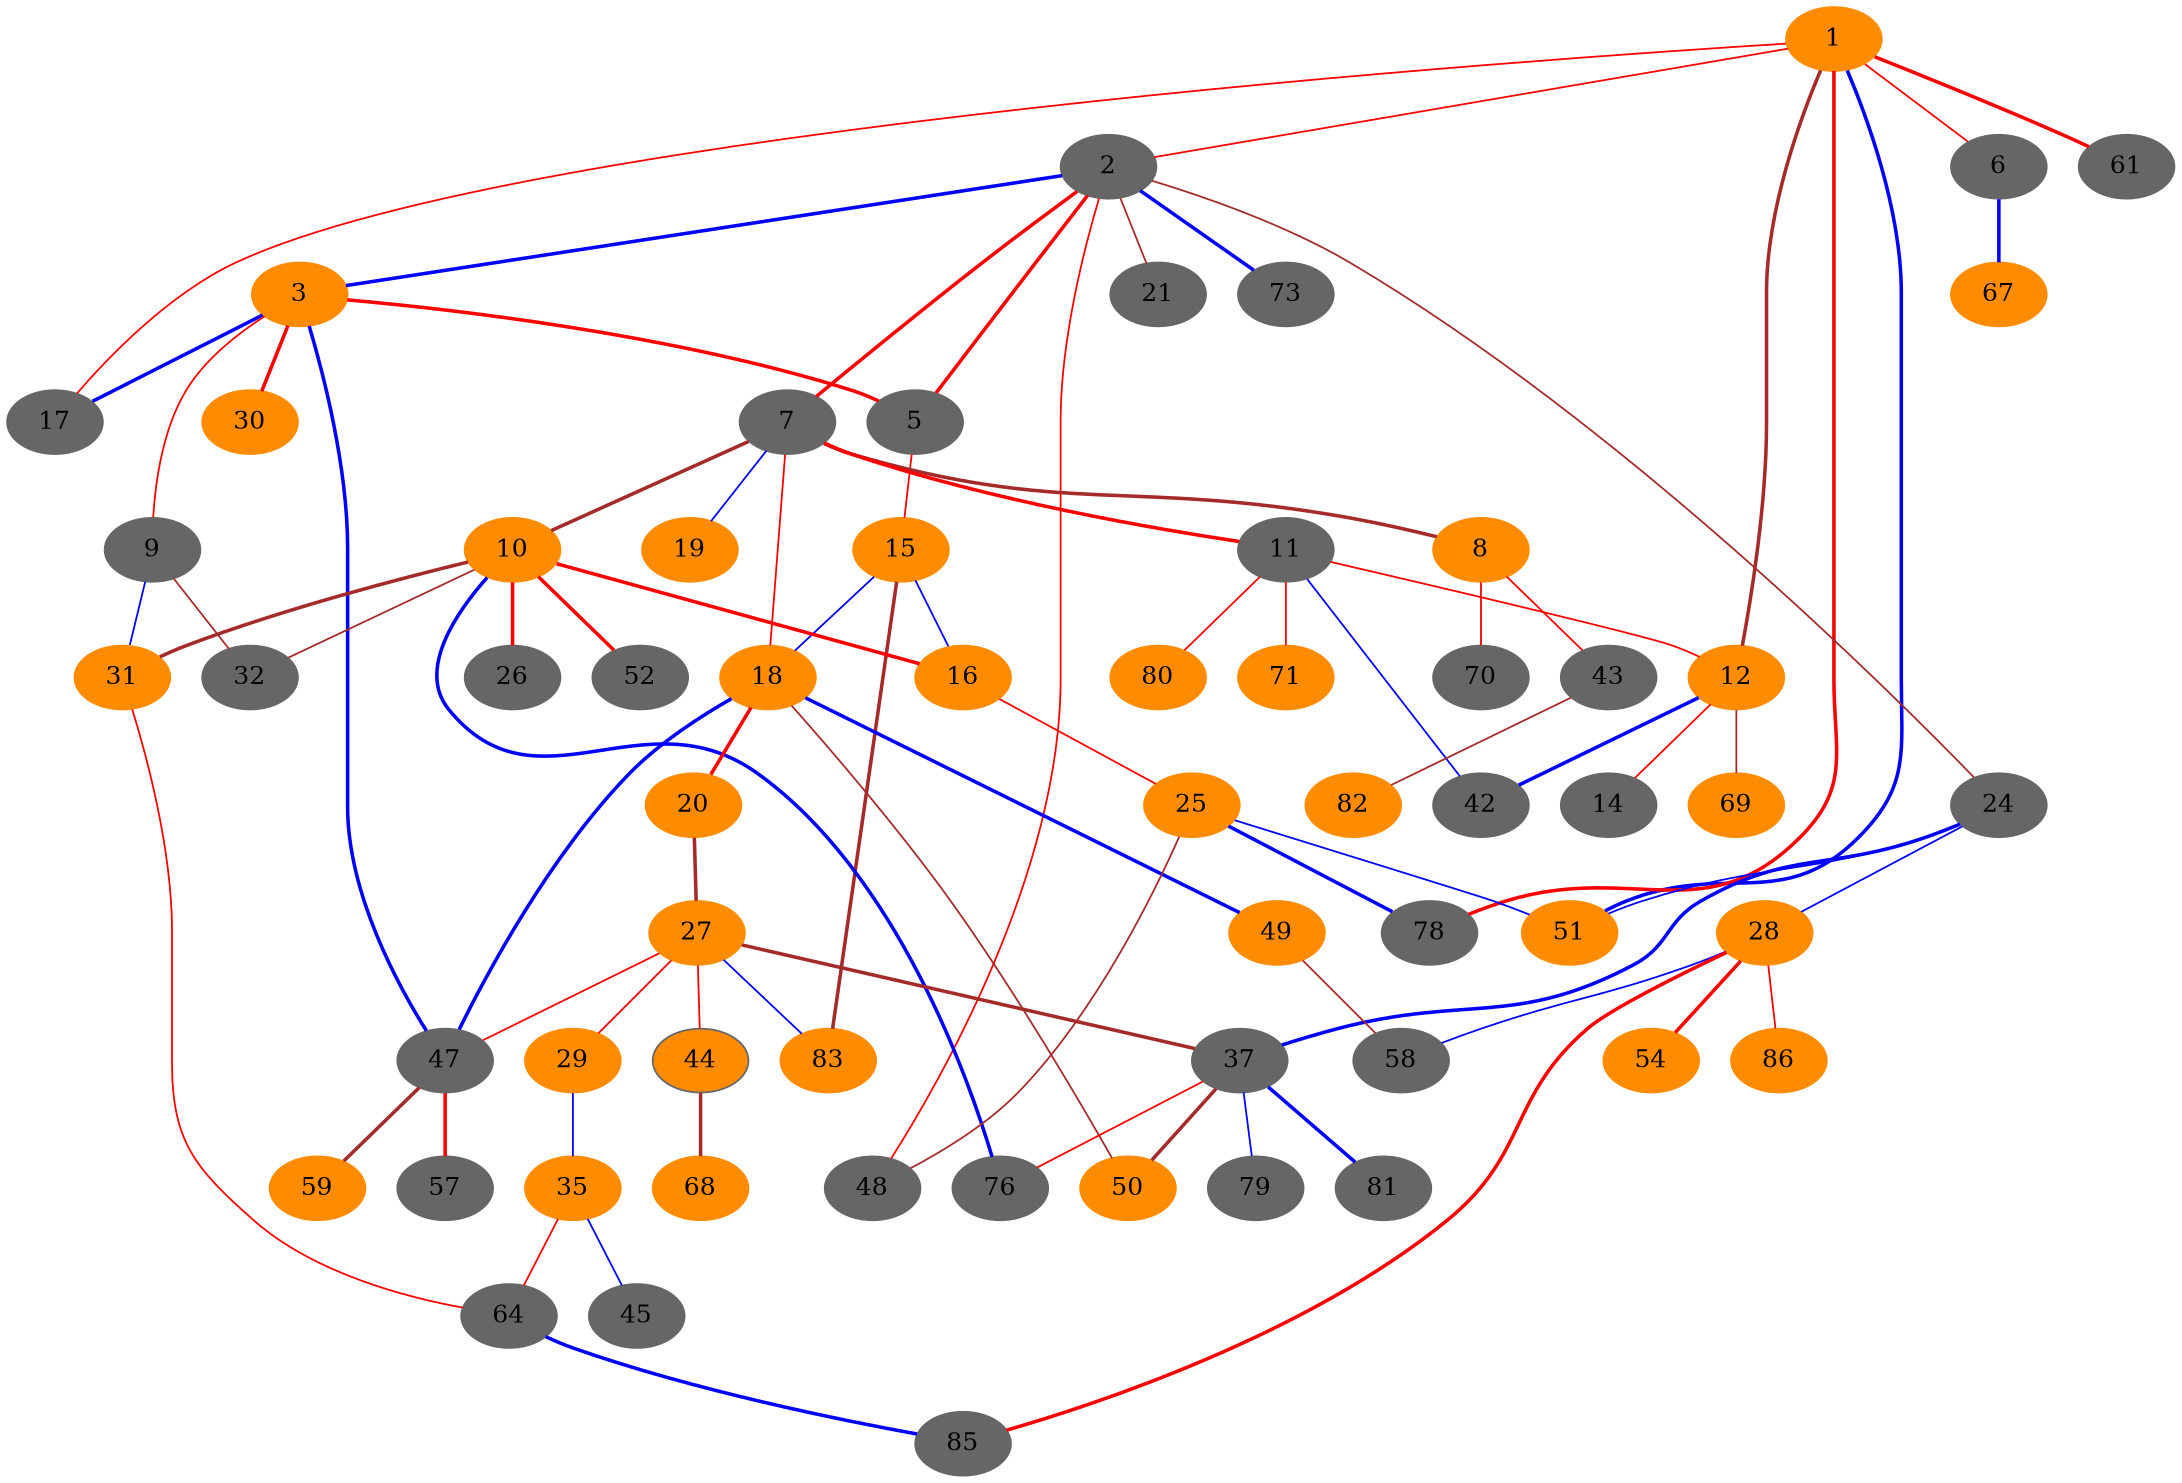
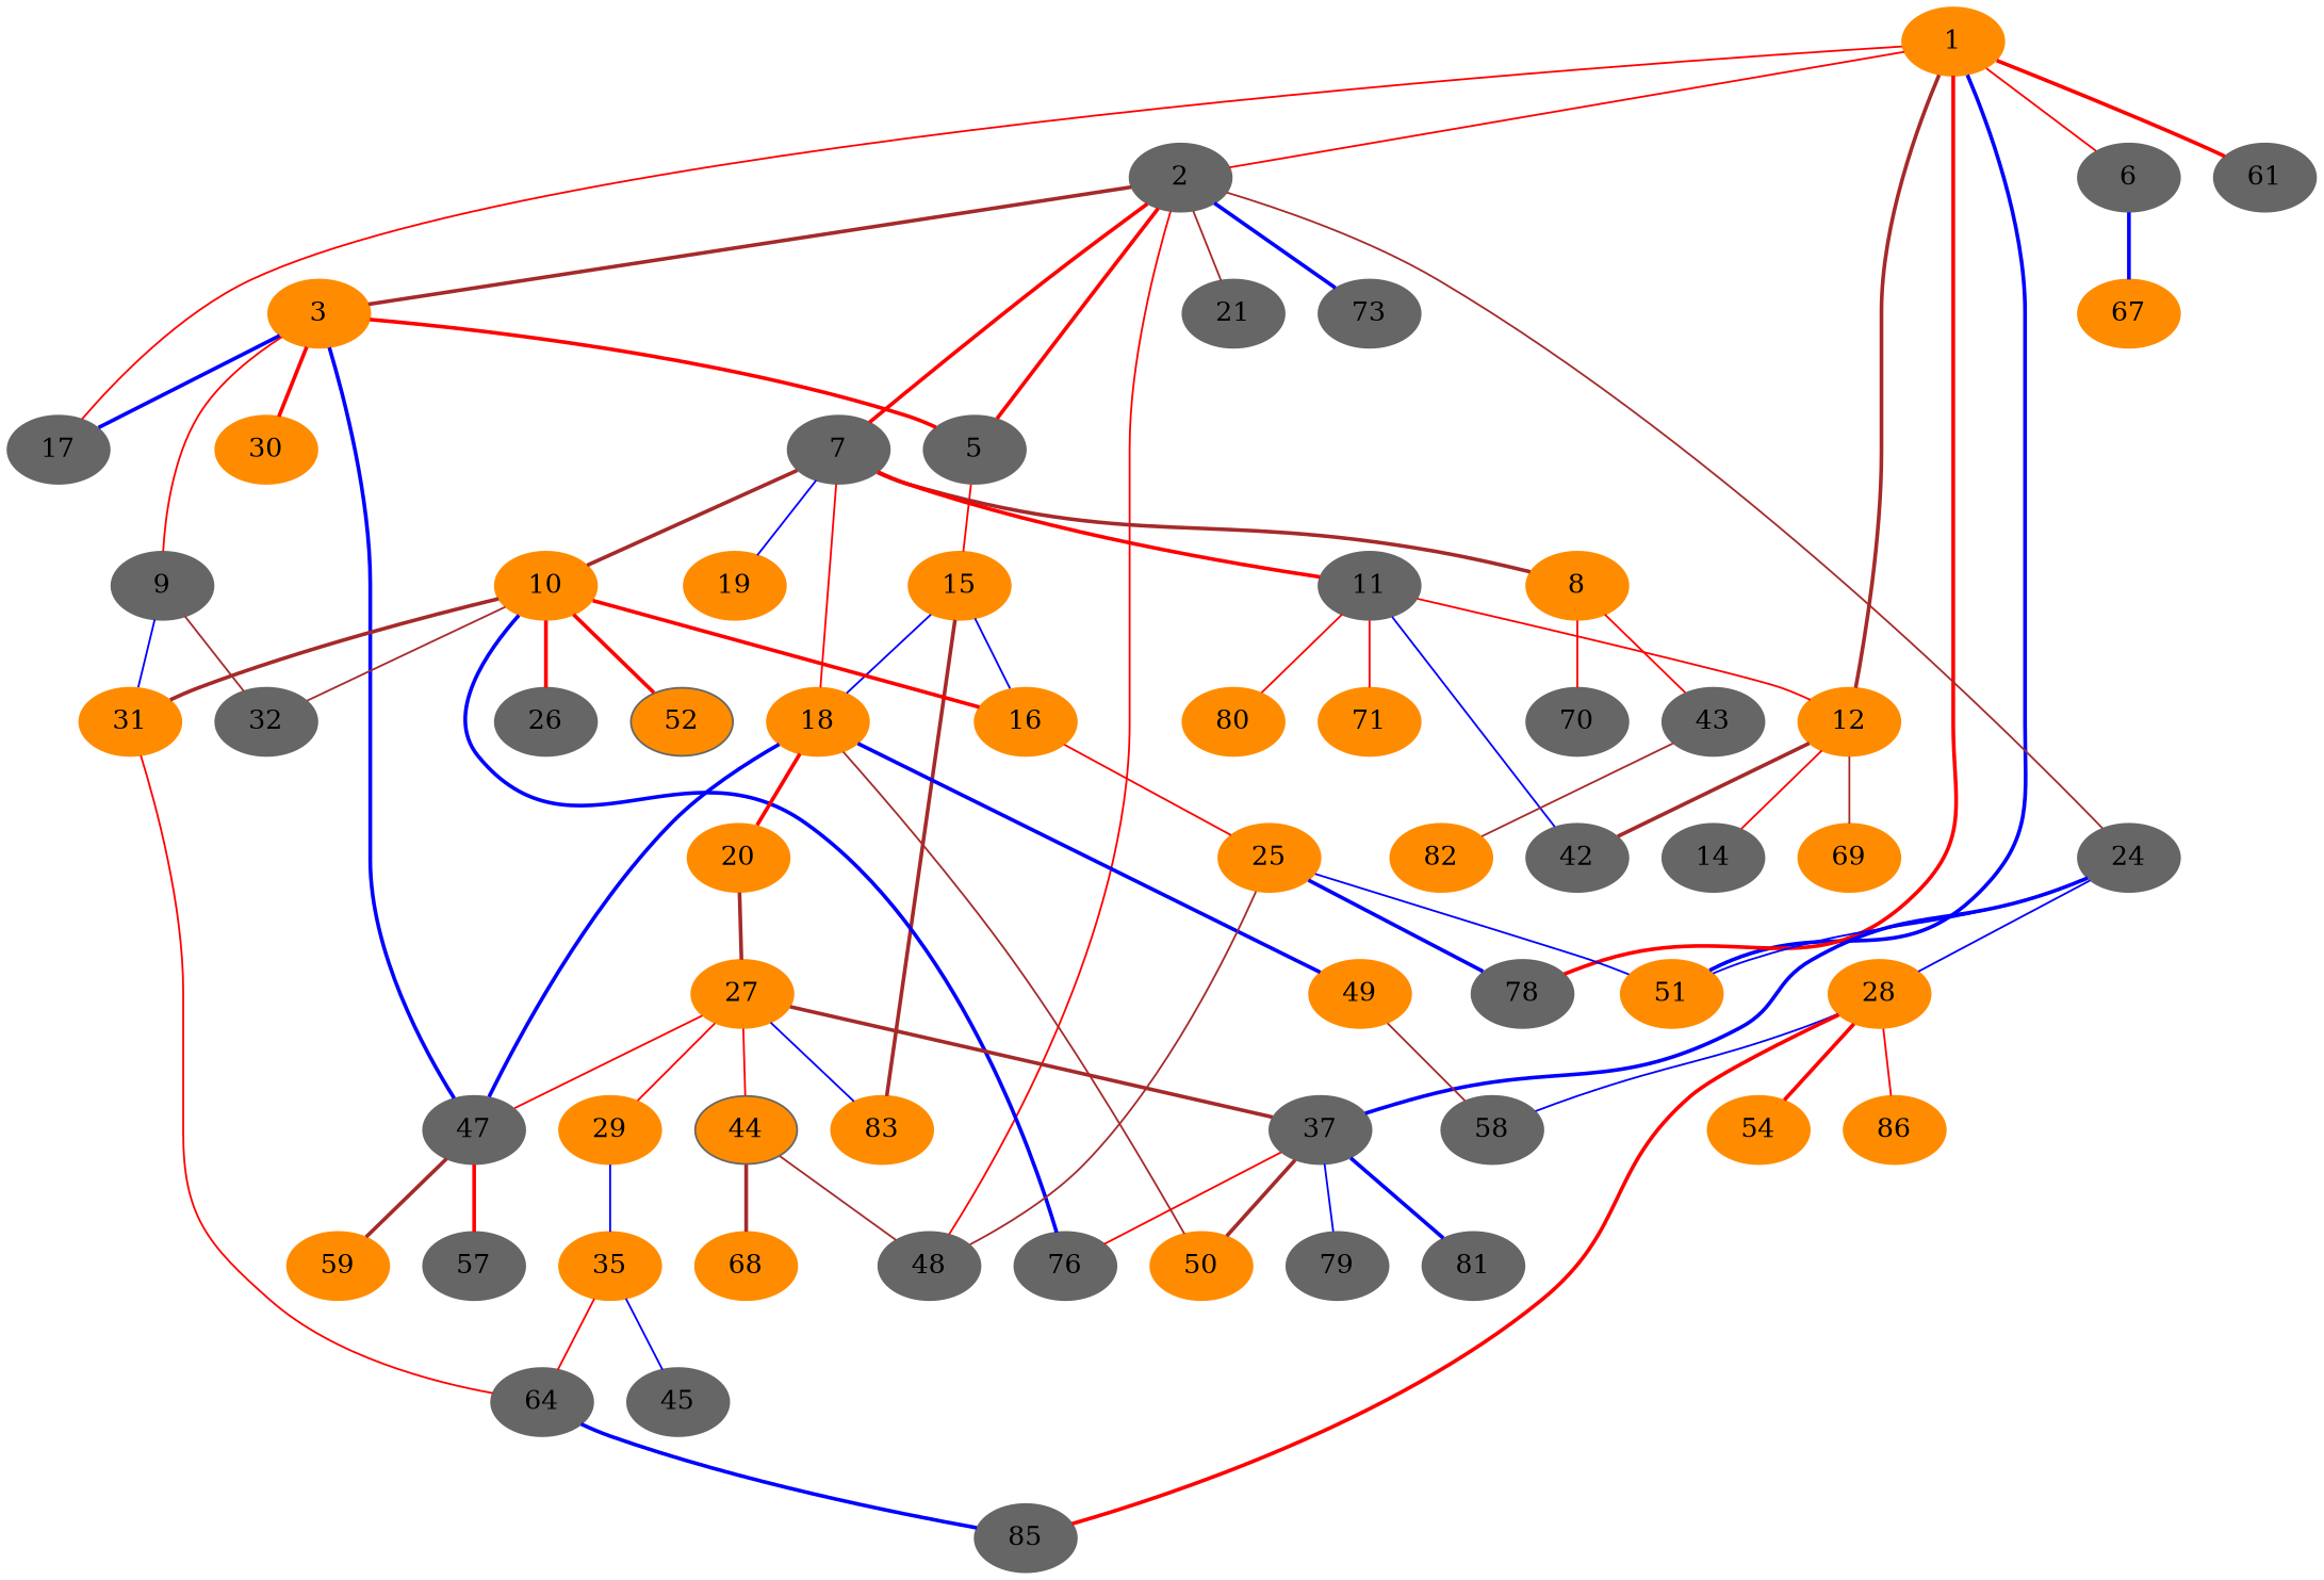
  graph {
    fontname="DejaVu Serif"
    node [color=gray40 fontname="DejaVu Serif" style=filled]
    edge [color=red fontname="DejaVu Serif" style=solid]
    1 [color=darkorange super="+66"]
    2 [super="+23"]
    6 [super="+38"]
    12 [color=darkorange super="+56"]
    17
    51 [color=darkorange super="+77"]
    61
    78
    3 [color=darkorange super="+4"]
    5 [super="+74"]
    7
    21
    24 [super="+40"]
    48 [super="+84"]
    73
    67 [color=darkorange]
    42 [super="+91"]
    14
    69 [color=darkorange]
    9 [super="+34"]
    30 [color=darkorange]
    47 [super="+63"]
    15 [color=darkorange]
    8 [color=darkorange super="+13"]
    10 [color=darkorange super="+22"]
    11 [super="+60"]
    18 [color=darkorange super="+65"]
    19 [color=darkorange]
    28 [color=darkorange super="+55"]
    37 [super="+53"]
    31 [color=darkorange super="+46"]
    32 [super="+62"]
    57
    59 [color=darkorange super="+75"]
    16 [color=darkorange super="+87"]
    83 [color=darkorange]
    43 [super="+72"]
    70
    26 [super="+36"]
-   52
+   52 [fillcolor=darkorange]
    76 [super="+89"]
    71 [color=darkorange]
    80 [color=darkorange]
    20 [color=darkorange]
    49 [color=darkorange]
    50 [color=darkorange]
    82 [color=darkorange]
    64
    25 [color=darkorange super="+90"]
    27 [color=darkorange super="+33"]
    58
    29 [color=darkorange super="+41"]
    44 [fillcolor=darkorange]
    54 [color=darkorange]
    85
    86 [color=darkorange]
    79
    81 [super="+88"]
    35 [color=darkorange super="+39"]
    68 [color=darkorange]
    45
    1 -- 2
    1 -- 6
    1 -- 12 [color=brown style=bold]
    1 -- 17
    1 -- 51 [color=blue style=bold]
    1 -- 61 [style=bold]
    1 -- 78 [style=bold]
-   2 -- 3 [color=blue style=bold]
+   2 -- 3 [color=brown style=bold]
    2 -- 5 [style=bold]
    2 -- 7 [style=bold]
    2 -- 21 [color=brown]
    2 -- 24 [color=brown]
    2 -- 48
    2 -- 73 [color=blue style=bold]
    6 -- 67 [color=blue style=bold]
-   12 -- 42 [color=blue style=bold]
+   12 -- 42 [color=brown style=bold]
    12 -- 14
    12 -- 69 [color=brown]
    3 -- 17 [color=blue style=bold]
    3 -- 5 [style=bold]
    3 -- 9
    3 -- 30 [style=bold]
    3 -- 47 [color=blue style=bold]
    5 -- 15
    7 -- 8 [color=brown style=bold]
    7 -- 10 [color=brown style=bold]
    7 -- 11 [style=bold]
    7 -- 18
    7 -- 19 [color=blue]
    24 -- 51 [color=blue]
    24 -- 28 [color=blue]
    24 -- 37 [color=blue style=bold]
    9 -- 31 [color=blue]
    9 -- 32 [color=brown]
    47 -- 57 [style=bold]
    47 -- 59 [color=brown style=bold]
    15 -- 18 [color=blue]
    15 -- 16 [color=blue]
    15 -- 83 [color=brown style=bold]
    8 -- 43
    8 -- 70
    10 -- 31 [color=brown style=bold]
    10 -- 32 [color=brown]
    10 -- 16 [style=bold]
    10 -- 26 [style=bold]
    10 -- 52 [style=bold]
    10 -- 76 [color=blue style=bold]
    11 -- 12
    11 -- 42 [color=blue]
    11 -- 71
    11 -- 80
    18 -- 47 [color=blue style=bold]
    18 -- 20 [style=bold]
    18 -- 49 [color=blue style=bold]
    18 -- 50 [color=brown]
    28 -- 58 [color=blue]
    28 -- 54 [style=bold]
    28 -- 85 [style=bold]
    28 -- 86
    37 -- 76
    37 -- 50 [color=brown style=bold]
    37 -- 79 [color=blue]
    37 -- 81 [color=blue style=bold]
    31 -- 64
    16 -- 25
    43 -- 82 [color=brown]
    20 -- 27 [color=brown style=bold]
    49 -- 58 [color=brown]
    64 -- 85 [color=blue style=bold]
    25 -- 51 [color=blue]
    25 -- 78 [color=blue style=bold]
    25 -- 48 [color=brown]
    27 -- 47
    27 -- 37 [color=brown style=bold]
    27 -- 83 [color=blue]
    27 -- 29
    27 -- 44
    29 -- 35 [color=blue]
+   44 -- 48 [color=brown]
    44 -- 68 [color=brown style=bold]
    35 -- 64
    35 -- 45 [color=blue]
  }
